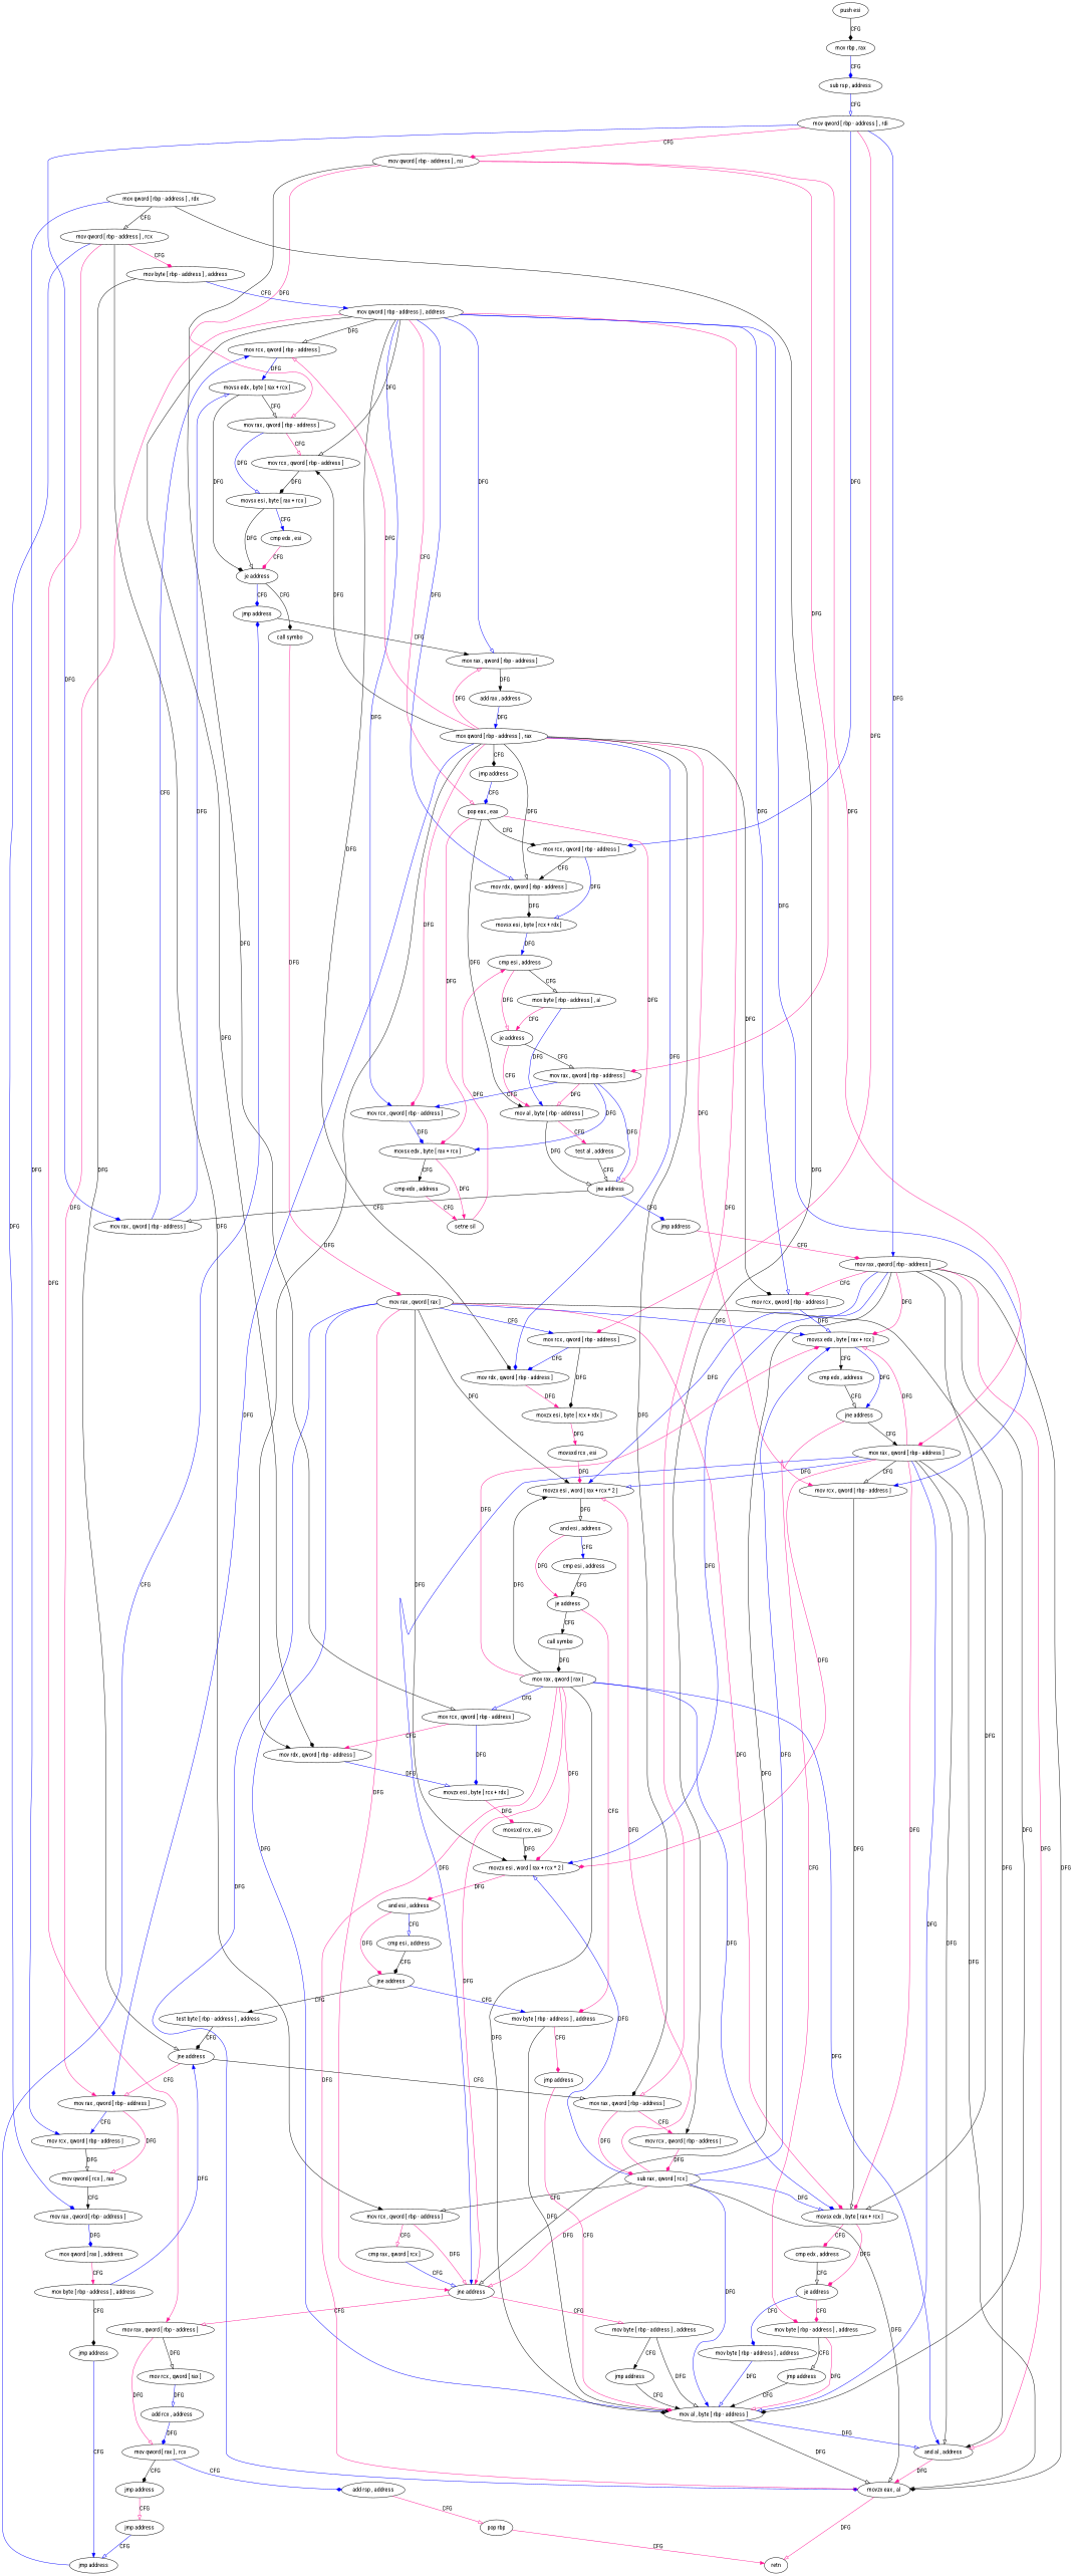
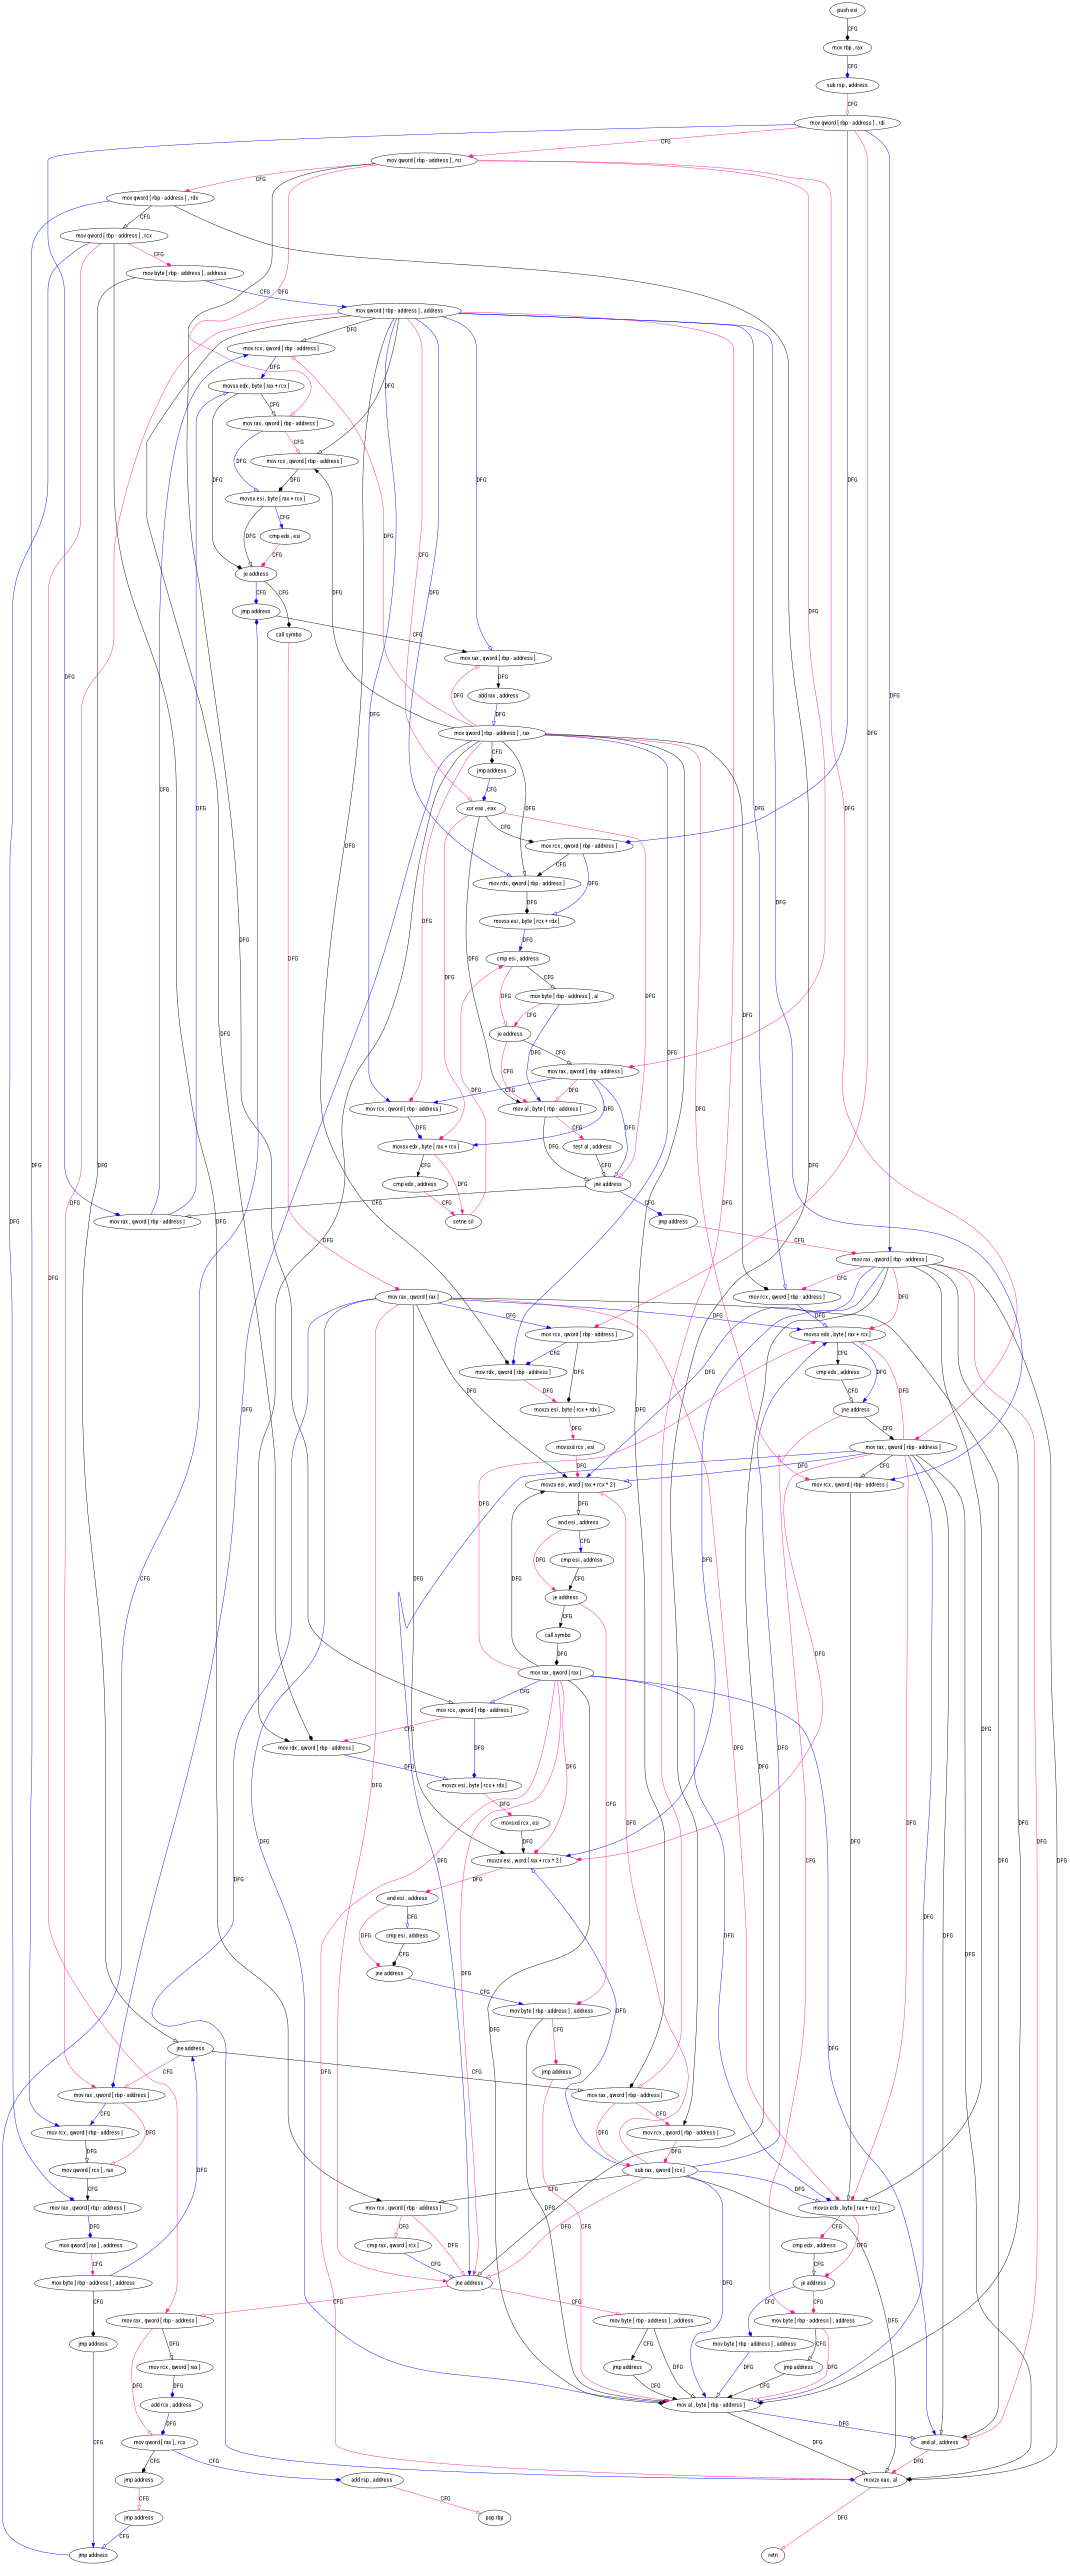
  digraph {
    fontname="Roboto Condensed"
    node [fontname="Roboto Condensed"]
    edge [arrowhead=onormal color=deeppink fontname="Roboto Condensed"]
    n1 [label="push esi"]
    n2 [label="mov rbp , rax"]
    n3 [label="sub rsp , address"]
    n4 [label="mov qword [ rbp - address ] , rdi"]
    n5 [label="mov qword [ rbp - address ] , rsi"]
    n6 [label="mov rax , qword [ rbp - address ]"]
    n7 [label="mov rax , qword [ rbp - address ]"]
    n8 [label="mov rcx , qword [ rbp - address ]"]
    n9 [label="mov rcx , qword [ rbp - address ]"]
    n10 [label="mov qword [ rbp - address ] , rdx"]
    n11 [label="mov rax , qword [ rbp - address ]"]
    n12 [label="mov rax , qword [ rbp - address ]"]
    n13 [label="mov rax , qword [ rbp - address ]"]
    n14 [label="mov rcx , qword [ rbp - address ]"]
    n15 [label="mov rcx , qword [ rbp - address ]"]
    n16 [label="movsx edx , byte [ rax + rcx ]"]
    n17 [label="mov rcx , qword [ rbp - address ]"]
    n18 [label="movzx esi , word [ rax + rcx * 2 ]"]
    n19 [label="movsx edx , byte [ rax + rcx ]"]
    n20 [label="mov al , byte [ rbp - address ]"]
    n21 [label="movzx esi , word [ rax + rcx * 2 ]"]
    n22 [label="movsx edx , byte [ rax + rcx ]"]
    n23 [label="and al , address"]
    n24 [label="movzx eax , al"]
    n25 [label="jne address"]
    n26 [label="mov rdx , qword [ rbp - address ]"]
    n27 [label="movzx esi , byte [ rcx + rdx ]"]
    n28 [label="mov rdx , qword [ rbp - address ]"]
    n29 [label="movsx esi , byte [ rcx + rdx ]"]
    n30 [label="mov qword [ rbp - address ] , rcx"]
    n31 [label="mov rcx , qword [ rbp - address ]"]
    n32 [label="mov rcx , qword [ rbp - address ]"]
    n33 [label="mov rcx , qword [ rbp - address ]"]
    n34 [label="mov al , byte [ rbp - address ]"]
    n35 [label="jne address"]
    n36 [label="movsx edx , byte [ rax + rcx ]"]
    n37 [label="mov rcx , qword [ rbp - address ]"]
    n38 [label="movsx esi , byte [ rax + rcx ]"]
    n39 [label="mov rcx , qword [ rbp - address ]"]
    n40 [label="mov rdx , qword [ rbp - address ]"]
    n41 [label="movzx esi , byte [ rcx + rdx ]"]
    n42 [label="mov byte [ rbp - address ] , address"]
    n43 [label="mov rcx , qword [ rbp - address ]"]
    n44 [label="mov rax , qword [ rbp - address ]"]
    n45 [label="mov rax , qword [ rbp - address ]"]
    n46 [label="sub rax , qword [ rcx ]"]
    n47 [label="mov qword [ rcx ] , rax"]
    n48 [label="mov qword [ rbp - address ] , address"]
    n49 [label="jne address"]
    n50 [label="cmp rax , qword [ rcx ]"]
    n51 [label="mov rcx , qword [ rax ]"]
    n52 [label="mov qword [ rax ] , rcx"]
    n53 [label="mov qword [ rax ] , address"]
-   n54 [label="pop eax , eax"]
+   n54 [label="xor eax , eax"]
    n55 [label="mov rax , qword [ rbp - address ]"]
    n56 [label="mov rax , qword [ rbp - address ]"]
    n57 [label="mov rax , qword [ rbp - address ]"]
    n58 [label="add rax , address"]
    n59 [label="test al , address"]
    n60 [label="jmp address"]
    n61 [label="cmp edx , address"]
    n62 [label="setne sil"]
    n63 [label="je address"]
    n64 [label="cmp esi , address"]
    n65 [label="mov byte [ rbp - address ] , al"]
    n66 [label="je address"]
    n67 [label="jmp address"]
    n68 [label="call symbol"]
    n69 [label="cmp edx , esi"]
    n70 [label="mov rax , qword [ rax ]"]
    n71 [label="and esi , address"]
    n72 [label="cmp edx , address"]
    n73 [label="jne address"]
    n74 [label="and esi , address"]
    n75 [label="cmp edx , address"]
    n76 [label="je address"]
    n77 [label=retn]
    n78 [label="mov byte [ rbp - address ] , address"]
    n79 [label="mov qword [ rbp - address ] , rax"]
    n80 [label="movsxd rcx , esi"]
    n81 [label="cmp esi , address"]
    n82 [label="je address"]
    n83 [label="mov byte [ rbp - address ] , address"]
    n84 [label="call symbol"]
    n85 [label="jmp address"]
    n86 [label="mov rax , qword [ rax ]"]
    n87 [label="mov byte [ rbp - address ] , address"]
    n88 [label="jmp address"]
    n89 [label="jmp address"]
    n90 [label="movsxd rcx , esi"]
    n91 [label="cmp esi , address"]
    n92 [label="jne address"]
-   n93 [label="test byte [ rbp - address ] , address"]
    n94 [label="mov byte [ rbp - address ] , address"]
    n95 [label="add rsp , address"]
    n96 [label="pop rbp"]
    n97 [label="jmp address"]
    n98 [label="add rcx , address"]
    n99 [label="jmp address"]
    n100 [label="mov byte [ rbp - address ] , address"]
    n101 [label="jmp address"]
    n102 [label="jmp address"]
    n103 [label="jmp address"]
    n1 -> n2 [arrowhead=diamond color=black label=CFG]
    n2 -> n3 [arrowhead=diamond color=blue label=CFG]
-   n3 -> n4 [color=blue label=CFG]
+   n3 -> n4 [label=CFG]
    n4 -> n5 [arrowhead=diamond label=CFG]
    n4 -> n6 [arrowhead=diamond color=blue label=DFG]
    n4 -> n7 [arrowhead=normal color=blue label=DFG]
    n4 -> n8 [arrowhead=diamond label=DFG]
    n4 -> n9 [arrowhead=diamond color=blue label=DFG]
+   n5 -> n10 [arrowhead=normal label=CFG]
    n5 -> n11 [arrowhead=diamond label=DFG]
    n5 -> n12 [label=DFG]
    n5 -> n13 [arrowhead=diamond label=DFG]
    n5 -> n14 [color=black label=DFG]
    n6 -> n15 [arrowhead=normal color=blue label=CFG]
    n6 -> n16 [color=blue label=DFG]
    n7 -> n17 [arrowhead=diamond label=CFG]
    n7 -> n18 [arrowhead=normal color=blue label=DFG]
    n7 -> n19 [arrowhead=diamond label=DFG]
    n7 -> n20 [arrowhead=diamond color=black label=DFG]
    n7 -> n21 [arrowhead=normal color=blue label=DFG]
    n7 -> n22 [color=black label=DFG]
    n7 -> n23 [label=DFG]
    n7 -> n24 [arrowhead=diamond color=black label=DFG]
    n7 -> n25 [color=black label=DFG]
    n8 -> n26 [arrowhead=diamond color=blue label=CFG]
    n8 -> n27 [arrowhead=diamond color=black label=DFG]
    n9 -> n28 [arrowhead=normal color=black label=CFG]
    n9 -> n29 [color=blue label=DFG]
    n10 -> n30 [color=black label=CFG]
    n10 -> n31 [arrowhead=normal color=black label=DFG]
    n10 -> n32 [arrowhead=normal color=blue label=DFG]
    n11 -> n33 [arrowhead=normal color=blue label=CFG]
    n11 -> n34 [label=DFG]
    n11 -> n35 [color=blue label=DFG]
    n11 -> n36 [arrowhead=normal color=blue label=DFG]
    n12 -> n37 [label=CFG]
    n12 -> n38 [color=blue label=DFG]
    n13 -> n18 [color=blue label=DFG]
    n13 -> n19 [label=DFG]
    n13 -> n20 [color=blue label=DFG]
    n13 -> n21 [arrowhead=diamond label=DFG]
    n13 -> n22 [arrowhead=diamond label=DFG]
    n13 -> n23 [color=black label=DFG]
    n13 -> n24 [color=black label=DFG]
    n13 -> n25 [arrowhead=normal color=blue label=DFG]
    n13 -> n39 [color=black label=CFG]
    n14 -> n40 [arrowhead=normal label=CFG]
    n14 -> n41 [arrowhead=diamond color=blue label=DFG]
    n15 -> n16 [arrowhead=normal color=blue label=DFG]
    n16 -> n12 [color=black label=CFG]
    n16 -> n63 [arrowhead=diamond color=black label=DFG]
    n17 -> n19 [color=blue label=DFG]
    n18 -> n71 [color=black label=DFG]
    n19 -> n72 [arrowhead=normal color=black label=CFG]
    n19 -> n73 [arrowhead=normal color=blue label=DFG]
    n20 -> n23 [color=blue label=DFG]
    n20 -> n24 [color=black label=DFG]
    n21 -> n74 [arrowhead=diamond label=DFG]
    n22 -> n75 [arrowhead=diamond label=CFG]
    n22 -> n76 [arrowhead=diamond label=DFG]
    n23 -> n24 [arrowhead=normal label=DFG]
    n24 -> n77 [label=DFG]
    n25 -> n44 [label=CFG]
    n25 -> n78 [label=CFG]
    n26 -> n27 [arrowhead=normal label=DFG]
    n27 -> n80 [arrowhead=normal label=DFG]
    n28 -> n29 [arrowhead=diamond color=black label=DFG]
    n29 -> n64 [arrowhead=normal color=blue label=DFG]
    n30 -> n42 [arrowhead=diamond label=CFG]
    n30 -> n43 [arrowhead=normal color=black label=DFG]
    n30 -> n44 [arrowhead=normal label=DFG]
    n30 -> n45 [arrowhead=diamond color=blue label=DFG]
    n31 -> n46 [arrowhead=diamond label=DFG]
    n32 -> n47 [color=black label=DFG]
    n33 -> n36 [arrowhead=diamond color=blue label=DFG]
    n34 -> n35 [color=black label=DFG]
    n34 -> n59 [arrowhead=normal label=CFG]
    n35 -> n6 [color=black label=CFG]
    n35 -> n60 [arrowhead=diamond color=blue label=CFG]
    n36 -> n61 [arrowhead=normal color=black label=CFG]
    n36 -> n62 [arrowhead=normal label=DFG]
    n37 -> n38 [arrowhead=diamond color=black label=DFG]
    n38 -> n63 [color=black label=DFG]
    n38 -> n69 [arrowhead=normal color=blue label=CFG]
    n39 -> n22 [color=black label=DFG]
    n40 -> n41 [color=blue label=DFG]
    n41 -> n90 [arrowhead=diamond label=DFG]
    n42 -> n48 [arrowhead=normal color=blue label=CFG]
    n42 -> n49 [color=black label=DFG]
    n43 -> n25 [label=DFG]
    n43 -> n50 [label=CFG]
    n44 -> n51 [color=black label=DFG]
    n44 -> n52 [label=DFG]
    n45 -> n53 [arrowhead=diamond color=blue label=DFG]
    n46 -> n18 [label=DFG]
    n46 -> n19 [arrowhead=normal color=blue label=DFG]
    n46 -> n20 [arrowhead=normal color=blue label=DFG]
    n46 -> n21 [color=blue label=DFG]
    n46 -> n22 [color=blue label=DFG]
    n46 -> n24 [color=black label=DFG]
    n46 -> n25 [label=DFG]
    n46 -> n43 [color=black label=CFG]
    n47 -> n45 [arrowhead=normal color=black label=CFG]
    n48 -> n15 [color=black label=DFG]
    n48 -> n17 [color=blue label=DFG]
    n48 -> n26 [arrowhead=diamond color=black label=DFG]
    n48 -> n28 [color=blue label=DFG]
    n48 -> n33 [arrowhead=normal color=blue label=DFG]
    n48 -> n37 [color=black label=DFG]
    n48 -> n39 [arrowhead=normal color=blue label=DFG]
    n48 -> n40 [arrowhead=diamond color=black label=DFG]
    n48 -> n54 [label=CFG]
    n48 -> n55 [color=blue label=DFG]
    n48 -> n56 [label=DFG]
    n48 -> n57 [arrowhead=normal label=DFG]
    n49 -> n56 [color=black label=CFG]
    n49 -> n57 [label=CFG]
    n50 -> n25 [color=blue label=CFG]
-   n51 -> n98 [color=blue label=DFG]
+   n51 -> n98 [arrowhead=diamond color=blue label=DFG]
    n52 -> n95 [arrowhead=diamond color=blue label=CFG]
    n52 -> n99 [arrowhead=diamond color=black label=CFG]
    n53 -> n100 [arrowhead=normal label=CFG]
    n54 -> n9 [arrowhead=diamond color=black label=CFG]
    n54 -> n34 [arrowhead=normal color=black label=DFG]
    n54 -> n35 [label=DFG]
    n54 -> n36 [arrowhead=diamond label=DFG]
    n55 -> n58 [arrowhead=normal color=black label=DFG]
    n56 -> n31 [arrowhead=normal label=CFG]
    n56 -> n46 [arrowhead=diamond label=DFG]
    n57 -> n32 [arrowhead=normal color=blue label=CFG]
    n57 -> n47 [label=DFG]
-   n58 -> n79 [arrowhead=normal color=blue label=DFG]
+   n58 -> n79 [color=blue label=DFG]
    n59 -> n35 [color=black label=CFG]
    n60 -> n7 [arrowhead=diamond label=CFG]
    n61 -> n62 [arrowhead=normal label=CFG]
    n62 -> n64 [arrowhead=normal label=DFG]
    n63 -> n67 [arrowhead=diamond color=blue label=CFG]
    n63 -> n68 [arrowhead=diamond color=black label=CFG]
    n64 -> n65 [color=black label=CFG]
    n64 -> n66 [label=DFG]
    n65 -> n34 [arrowhead=normal color=blue label=DFG]
    n65 -> n66 [arrowhead=normal label=CFG]
    n66 -> n11 [color=black label=CFG]
    n66 -> n34 [arrowhead=normal label=CFG]
    n67 -> n55 [arrowhead=normal color=black label=CFG]
    n68 -> n70 [arrowhead=diamond label=DFG]
    n69 -> n63 [arrowhead=diamond label=CFG]
    n70 -> n8 [arrowhead=normal color=blue label=CFG]
    n70 -> n18 [arrowhead=normal color=black label=DFG]
    n70 -> n19 [arrowhead=normal color=blue label=DFG]
    n70 -> n20 [color=blue label=DFG]
    n70 -> n21 [arrowhead=normal color=black label=DFG]
    n70 -> n22 [arrowhead=diamond label=DFG]
    n70 -> n23 [arrowhead=normal color=black label=DFG]
    n70 -> n24 [arrowhead=diamond color=blue label=DFG]
    n70 -> n25 [arrowhead=normal label=DFG]
    n71 -> n81 [arrowhead=normal color=blue label=CFG]
    n71 -> n82 [arrowhead=normal label=DFG]
    n72 -> n73 [color=black label=CFG]
    n73 -> n13 [arrowhead=normal color=black label=CFG]
    n73 -> n87 [arrowhead=diamond label=CFG]
    n74 -> n91 [color=blue label=CFG]
    n74 -> n92 [arrowhead=diamond label=DFG]
    n75 -> n76 [color=black label=CFG]
    n76 -> n87 [arrowhead=diamond label=CFG]
    n76 -> n94 [arrowhead=diamond color=blue label=CFG]
    n78 -> n20 [color=black label=DFG]
    n78 -> n97 [arrowhead=normal color=black label=CFG]
    n79 -> n15 [label=DFG]
    n79 -> n17 [arrowhead=diamond color=black label=DFG]
    n79 -> n26 [arrowhead=diamond color=blue label=DFG]
    n79 -> n28 [color=black label=DFG]
    n79 -> n33 [arrowhead=diamond label=DFG]
    n79 -> n37 [arrowhead=normal color=black label=DFG]
    n79 -> n39 [arrowhead=normal label=DFG]
    n79 -> n40 [arrowhead=normal color=black label=DFG]
    n79 -> n55 [label=DFG]
    n79 -> n56 [arrowhead=diamond color=black label=DFG]
    n79 -> n57 [arrowhead=diamond color=blue label=DFG]
    n79 -> n89 [arrowhead=diamond color=black label=CFG]
    n80 -> n18 [arrowhead=diamond label=DFG]
    n81 -> n82 [arrowhead=normal color=black label=CFG]
    n82 -> n83 [arrowhead=diamond label=CFG]
    n82 -> n84 [arrowhead=normal color=black label=CFG]
    n83 -> n20 [arrowhead=diamond color=black label=DFG]
    n83 -> n85 [arrowhead=diamond label=CFG]
    n84 -> n86 [arrowhead=diamond color=black label=DFG]
    n85 -> n20 [arrowhead=diamond label=CFG]
    n86 -> n14 [color=blue label=CFG]
    n86 -> n18 [arrowhead=normal color=black label=DFG]
    n86 -> n19 [arrowhead=diamond label=DFG]
    n86 -> n20 [arrowhead=diamond color=black label=DFG]
    n86 -> n21 [arrowhead=diamond label=DFG]
    n86 -> n22 [arrowhead=diamond color=blue label=DFG]
    n86 -> n23 [arrowhead=normal color=blue label=DFG]
    n86 -> n24 [label=DFG]
    n86 -> n25 [arrowhead=normal label=DFG]
    n87 -> n20 [label=DFG]
    n87 -> n88 [color=black label=CFG]
    n88 -> n20 [arrowhead=normal color=black label=CFG]
    n89 -> n54 [arrowhead=diamond color=blue label=CFG]
    n90 -> n21 [arrowhead=normal color=black label=DFG]
    n91 -> n92 [arrowhead=diamond color=black label=CFG]
    n92 -> n83 [arrowhead=normal color=blue label=CFG]
-   n92 -> n93 [arrowhead=normal color=black label=CFG]
-   n93 -> n49 [arrowhead=diamond color=black label=CFG]
    n94 -> n20 [color=blue label=DFG]
    n95 -> n96 [label=CFG]
-   n96 -> n77 [arrowhead=normal label=CFG]
    n97 -> n20 [arrowhead=normal color=black label=CFG]
    n98 -> n52 [arrowhead=diamond color=blue label=DFG]
    n99 -> n103 [label=CFG]
    n100 -> n49 [arrowhead=normal color=blue label=DFG]
    n100 -> n101 [arrowhead=diamond color=black label=CFG]
    n101 -> n102 [arrowhead=normal color=blue label=CFG]
    n102 -> n67 [arrowhead=diamond color=blue label=CFG]
    n103 -> n102 [color=blue label=CFG]
  }
